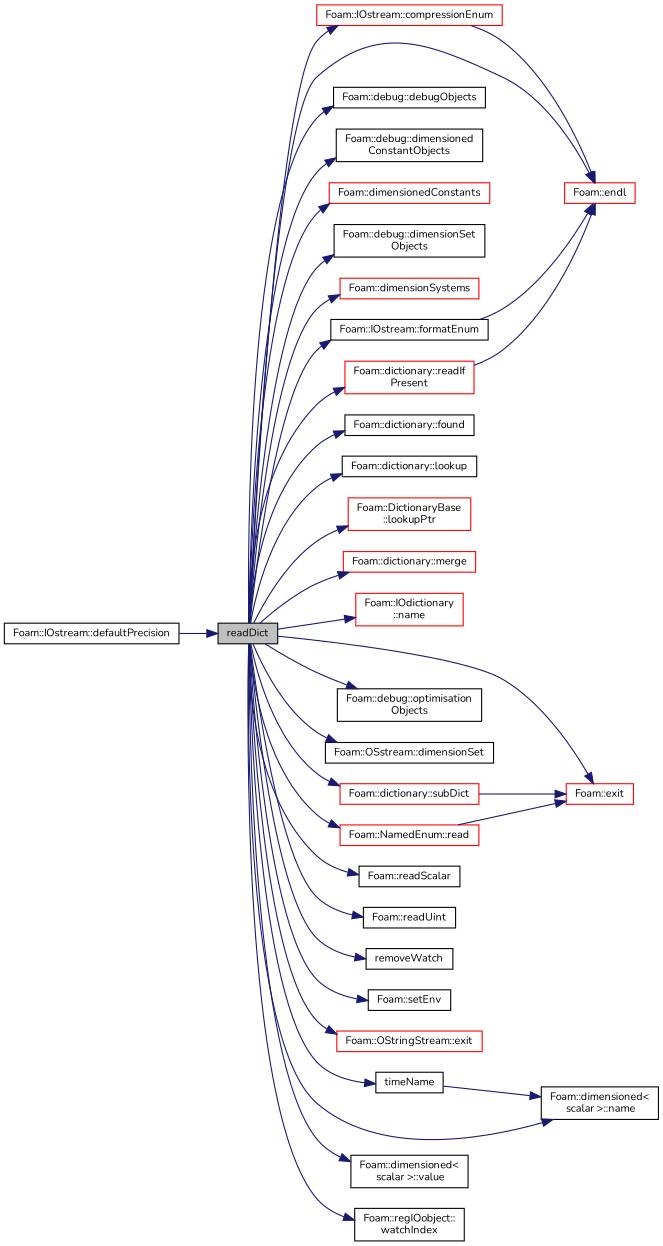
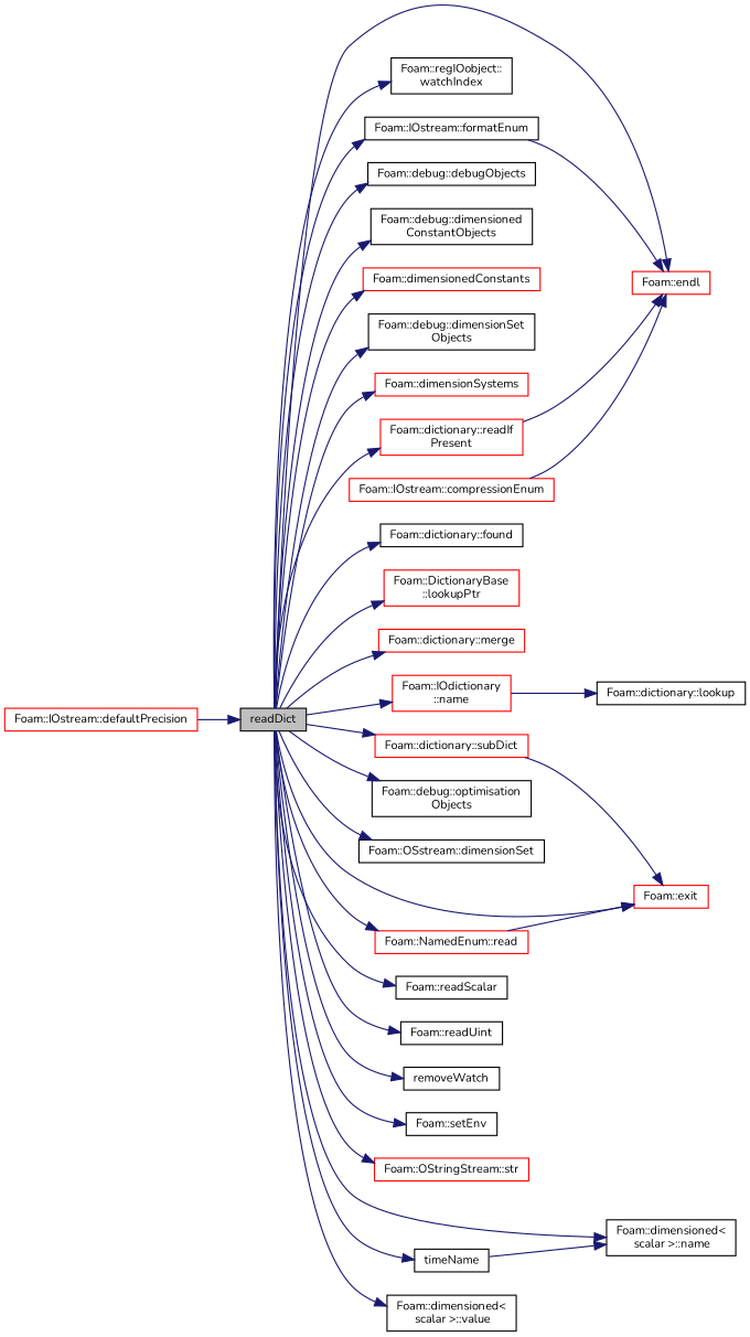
  digraph {
    fontname=Nunito
    rankdir=LR
    node [color=black fontname=Nunito fontsize=10 shape=record]
    edge [color=midnightblue fontname=Nunito fontsize=10 labelfontname=FreeSans labelfontsize=10 style=solid]
    n1 [fillcolor=grey75 fontcolor=black height=0.2 label=readDict style=filled width=0.4]
    n2 [color=red height=0.2 label="Foam::IOstream::compressionEnum" width=0.4]
    n3 [color=red height=0.2 label="Foam::endl" width=0.4]
    n4 [height=0.2 label="Foam::debug::debugObjects" width=0.4]
    n5 [height=0.2 label="Foam::debug::dimensioned\lConstantObjects" width=0.4]
    n6 [color=red height=0.2 label="Foam::dimensionedConstants" width=0.4]
    n7 [height=0.2 label="Foam::debug::dimensionSet\lObjects" width=0.4]
    n8 [color=red height=0.2 label="Foam::dimensionSystems" width=0.4]
    n9 [color=red height=0.2 label="Foam::exit" width=0.4]
    n10 [height=0.2 label="Foam::IOstream::formatEnum" width=0.4]
    n11 [height=0.2 label="Foam::dictionary::found" width=0.4]
    n12 [height=0.2 label="Foam::dictionary::lookup" width=0.4]
    n13 [color=red height=0.2 label="Foam::DictionaryBase\l::lookupPtr" width=0.4]
    n14 [color=red height=0.2 label="Foam::dictionary::merge" width=0.4]
    n15 [color=red height=0.2 label="Foam::IOdictionary\l::name" width=0.4]
    n16 [height=0.2 label="Foam::dimensioned\<\l scalar \>::name" width=0.4]
    n17 [height=0.2 label="Foam::debug::optimisation\lObjects" width=0.4]
    n18 [height=0.2 label="Foam::OSstream::dimensionSet" width=0.4]
    n19 [color=red height=0.2 label="Foam::NamedEnum::read" width=0.4]
    n20 [color=red height=0.2 label="Foam::dictionary::readIf\lPresent" width=0.4]
    n21 [height=0.2 label="Foam::readScalar" width=0.4]
    n22 [height=0.2 label="Foam::readUint" width=0.4]
    n23 [height=0.2 label=removeWatch width=0.4]
    n24 [height=0.2 label="Foam::setEnv" width=0.4]
-   n25 [color=red height=0.2 label="Foam::OStringStream::exit" width=0.4]
+   n25 [color=red height=0.2 label="Foam::OStringStream::str" width=0.4]
    n26 [color=red height=0.2 label="Foam::dictionary::subDict" width=0.4]
    n27 [height=0.2 label=timeName width=0.4]
    n28 [height=0.2 label="Foam::dimensioned\<\l scalar \>::value" width=0.4]
    n29 [height=0.2 label="Foam::regIOobject::\lwatchIndex" width=0.4]
-   n30 [height=0.2 label="Foam::IOstream::defaultPrecision" width=0.4]
-   n1 -> n2
+   n30 [color=red height=0.2 label="Foam::IOstream::defaultPrecision" width=0.4]
    n1 -> n3
    n1 -> n4
    n1 -> n5
    n1 -> n6
    n1 -> n7
    n1 -> n8
    n1 -> n9
    n1 -> n10
    n1 -> n11
-   n1 -> n12
+   n15 -> n12
    n1 -> n13
    n1 -> n14
    n1 -> n15
    n1 -> n16
    n1 -> n17
    n1 -> n18
    n1 -> n19
    n1 -> n20
    n1 -> n21
    n1 -> n22
    n1 -> n23
    n1 -> n24
    n1 -> n25
    n1 -> n26
    n1 -> n27
    n1 -> n28
    n1 -> n29
    n2 -> n3
    n10 -> n3
    n19 -> n9
    n20 -> n3
    n26 -> n9
    n27 -> n16
    n30 -> n1
  }
